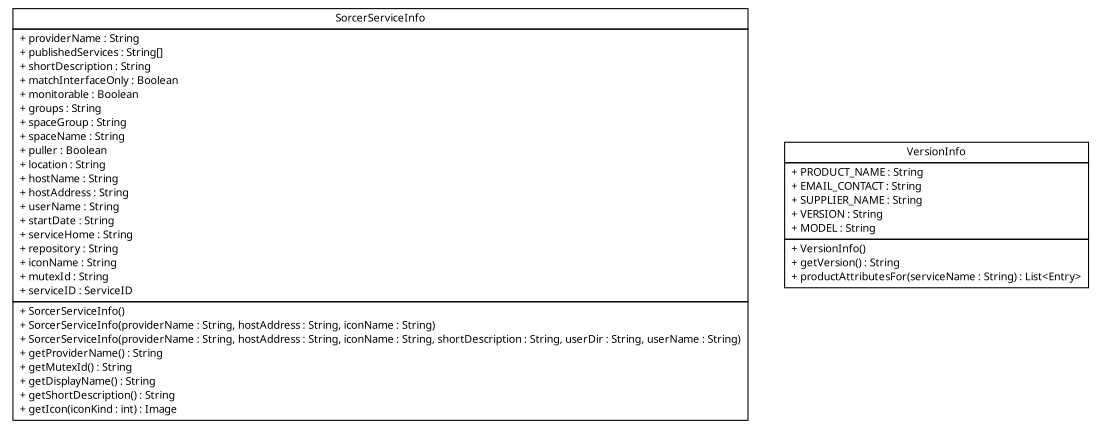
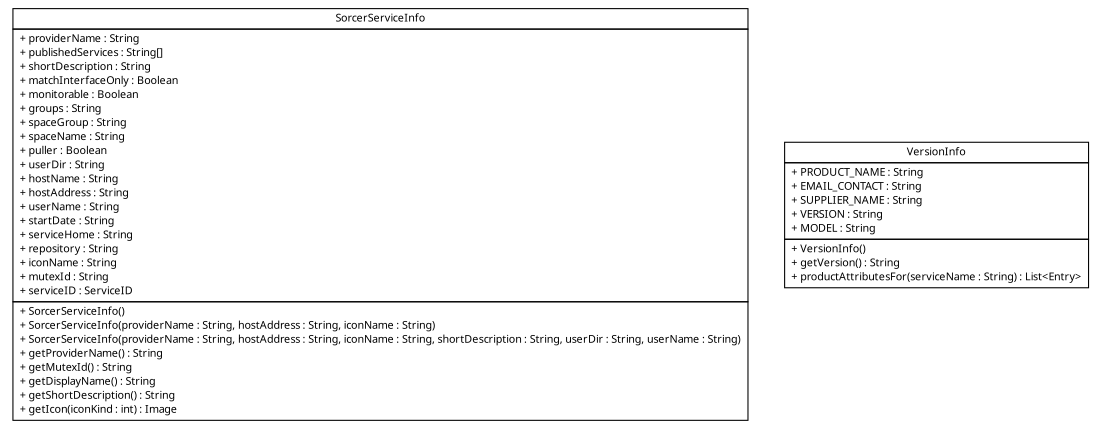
  digraph {
    nodesep=0.25
    ranksep=0.5
    fontname="Noto Sans"
    node [fontcolor=black fontname="Noto Sans" fontsize=10.0 shape=plaintext]
-   n1 [label=<<table title="sorcer.jini.lookup.entry.SorcerServiceInfo" border="0" cellborder="1" cellspacing="0" cellpadding="2" port="p" href="./SorcerServiceInfo.html"> 		<tr><td><table border="0" cellspacing="0" cellpadding="1"> <tr><td align="center" balign="center"> SorcerServiceInfo </td></tr> 		</table></td></tr> 		<tr><td><table border="0" cellspacing="0" cellpadding="1"> <tr><td align="left" balign="left"> + providerName : String </td></tr> <tr><td align="left" balign="left"> + publishedServices : String[] </td></tr> <tr><td align="left" balign="left"> + shortDescription : String </td></tr> <tr><td align="left" balign="left"> + matchInterfaceOnly : Boolean </td></tr> <tr><td align="left" balign="left"> + monitorable : Boolean </td></tr> <tr><td align="left" balign="left"> + groups : String </td></tr> <tr><td align="left" balign="left"> + spaceGroup : String </td></tr> <tr><td align="left" balign="left"> + spaceName : String </td></tr> <tr><td align="left" balign="left"> + puller : Boolean </td></tr> <tr><td align="left" balign="left"> + location : String </td></tr> <tr><td align="left" balign="left"> + hostName : String </td></tr> <tr><td align="left" balign="left"> + hostAddress : String </td></tr> <tr><td align="left" balign="left"> + userName : String </td></tr> <tr><td align="left" balign="left"> + startDate : String </td></tr> <tr><td align="left" balign="left"> + serviceHome : String </td></tr> <tr><td align="left" balign="left"> + repository : String </td></tr> <tr><td align="left" balign="left"> + iconName : String </td></tr> <tr><td align="left" balign="left"> + mutexId : String </td></tr> <tr><td align="left" balign="left"> + serviceID : ServiceID </td></tr> 		</table></td></tr> 		<tr><td><table border="0" cellspacing="0" cellpadding="1"> <tr><td align="left" balign="left"> + SorcerServiceInfo() </td></tr> <tr><td align="left" balign="left"> + SorcerServiceInfo(providerName : String, hostAddress : String, iconName : String) </td></tr> <tr><td align="left" balign="left"> + SorcerServiceInfo(providerName : String, hostAddress : String, iconName : String, shortDescription : String, userDir : String, userName : String) </td></tr> <tr><td align="left" balign="left"> + getProviderName() : String </td></tr> <tr><td align="left" balign="left"> + getMutexId() : String </td></tr> <tr><td align="left" balign="left"> + getDisplayName() : String </td></tr> <tr><td align="left" balign="left"> + getShortDescription() : String </td></tr> <tr><td align="left" balign="left"> + getIcon(iconKind : int) : Image </td></tr> 		</table></td></tr> 		</table>>]
+   n1 [label=<<table title="sorcer.jini.lookup.entry.SorcerServiceInfo" border="0" cellborder="1" cellspacing="0" cellpadding="2" port="p" href="./SorcerServiceInfo.html"> 		<tr><td><table border="0" cellspacing="0" cellpadding="1"> <tr><td align="center" balign="center"> SorcerServiceInfo </td></tr> 		</table></td></tr> 		<tr><td><table border="0" cellspacing="0" cellpadding="1"> <tr><td align="left" balign="left"> + providerName : String </td></tr> <tr><td align="left" balign="left"> + publishedServices : String[] </td></tr> <tr><td align="left" balign="left"> + shortDescription : String </td></tr> <tr><td align="left" balign="left"> + matchInterfaceOnly : Boolean </td></tr> <tr><td align="left" balign="left"> + monitorable : Boolean </td></tr> <tr><td align="left" balign="left"> + groups : String </td></tr> <tr><td align="left" balign="left"> + spaceGroup : String </td></tr> <tr><td align="left" balign="left"> + spaceName : String </td></tr> <tr><td align="left" balign="left"> + puller : Boolean </td></tr> <tr><td align="left" balign="left"> + userDir : String </td></tr> <tr><td align="left" balign="left"> + hostName : String </td></tr> <tr><td align="left" balign="left"> + hostAddress : String </td></tr> <tr><td align="left" balign="left"> + userName : String </td></tr> <tr><td align="left" balign="left"> + startDate : String </td></tr> <tr><td align="left" balign="left"> + serviceHome : String </td></tr> <tr><td align="left" balign="left"> + repository : String </td></tr> <tr><td align="left" balign="left"> + iconName : String </td></tr> <tr><td align="left" balign="left"> + mutexId : String </td></tr> <tr><td align="left" balign="left"> + serviceID : ServiceID </td></tr> 		</table></td></tr> 		<tr><td><table border="0" cellspacing="0" cellpadding="1"> <tr><td align="left" balign="left"> + SorcerServiceInfo() </td></tr> <tr><td align="left" balign="left"> + SorcerServiceInfo(providerName : String, hostAddress : String, iconName : String) </td></tr> <tr><td align="left" balign="left"> + SorcerServiceInfo(providerName : String, hostAddress : String, iconName : String, shortDescription : String, userDir : String, userName : String) </td></tr> <tr><td align="left" balign="left"> + getProviderName() : String </td></tr> <tr><td align="left" balign="left"> + getMutexId() : String </td></tr> <tr><td align="left" balign="left"> + getDisplayName() : String </td></tr> <tr><td align="left" balign="left"> + getShortDescription() : String </td></tr> <tr><td align="left" balign="left"> + getIcon(iconKind : int) : Image </td></tr> 		</table></td></tr> 		</table>>]
    n2 [label=<<table title="sorcer.jini.lookup.entry.VersionInfo" border="0" cellborder="1" cellspacing="0" cellpadding="2" port="p" href="./VersionInfo.html"> 		<tr><td><table border="0" cellspacing="0" cellpadding="1"> <tr><td align="center" balign="center"> VersionInfo </td></tr> 		</table></td></tr> 		<tr><td><table border="0" cellspacing="0" cellpadding="1"> <tr><td align="left" balign="left"> + PRODUCT_NAME : String </td></tr> <tr><td align="left" balign="left"> + EMAIL_CONTACT : String </td></tr> <tr><td align="left" balign="left"> + SUPPLIER_NAME : String </td></tr> <tr><td align="left" balign="left"> + VERSION : String </td></tr> <tr><td align="left" balign="left"> + MODEL : String </td></tr> 		</table></td></tr> 		<tr><td><table border="0" cellspacing="0" cellpadding="1"> <tr><td align="left" balign="left"> + VersionInfo() </td></tr> <tr><td align="left" balign="left"> + getVersion() : String </td></tr> <tr><td align="left" balign="left"> + productAttributesFor(serviceName : String) : List&lt;Entry&gt; </td></tr> 		</table></td></tr> 		</table>>]
  }
